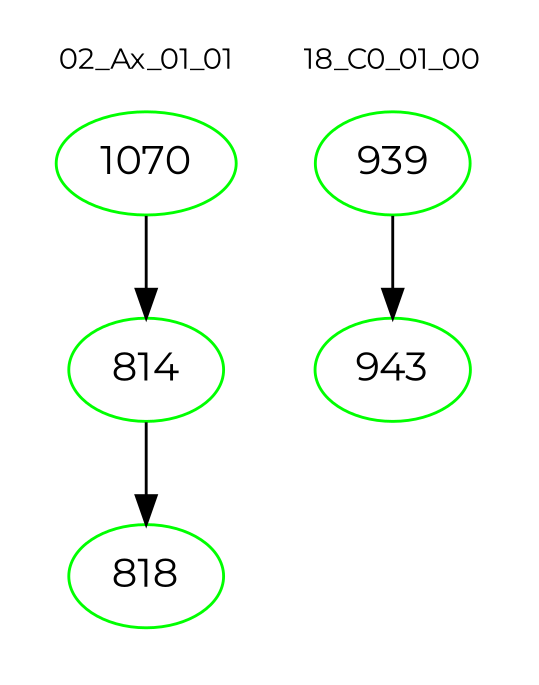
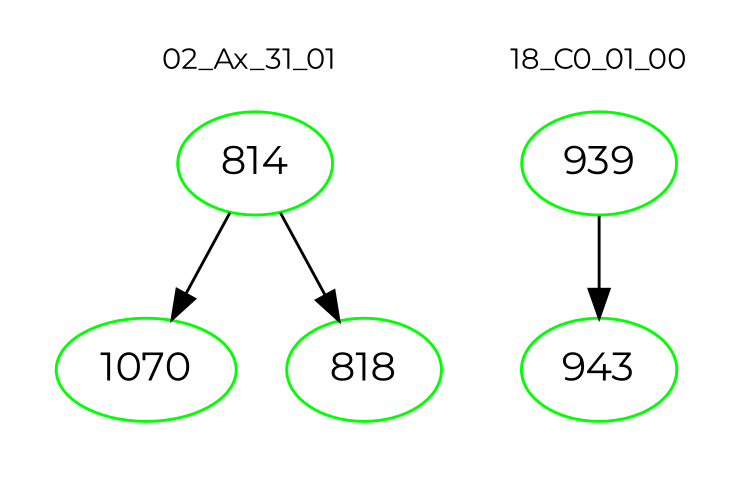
  digraph {
    fontname=Montserrat
    node [color=green fontname=Montserrat]
    edge [color=black fontname=Montserrat]
    n1 [label=814]
    n2 [label=1070]
    n3 [label=818]
    n4 [label=939]
    n5 [label=943]
    subgraph cluster_1 {
      color=white
      fontsize=10
-     label="02_Ax_01_01"
+     label="02_Ax_31_01"
      n1
      n2
      n3
    }
    subgraph cluster_2 {
      color=white
      fontsize=10
      label="18_C0_01_00"
      n4
      n5
    }
-   n2 -> n1
+   n1 -> n2
    n1 -> n3
    n4 -> n5
  }
